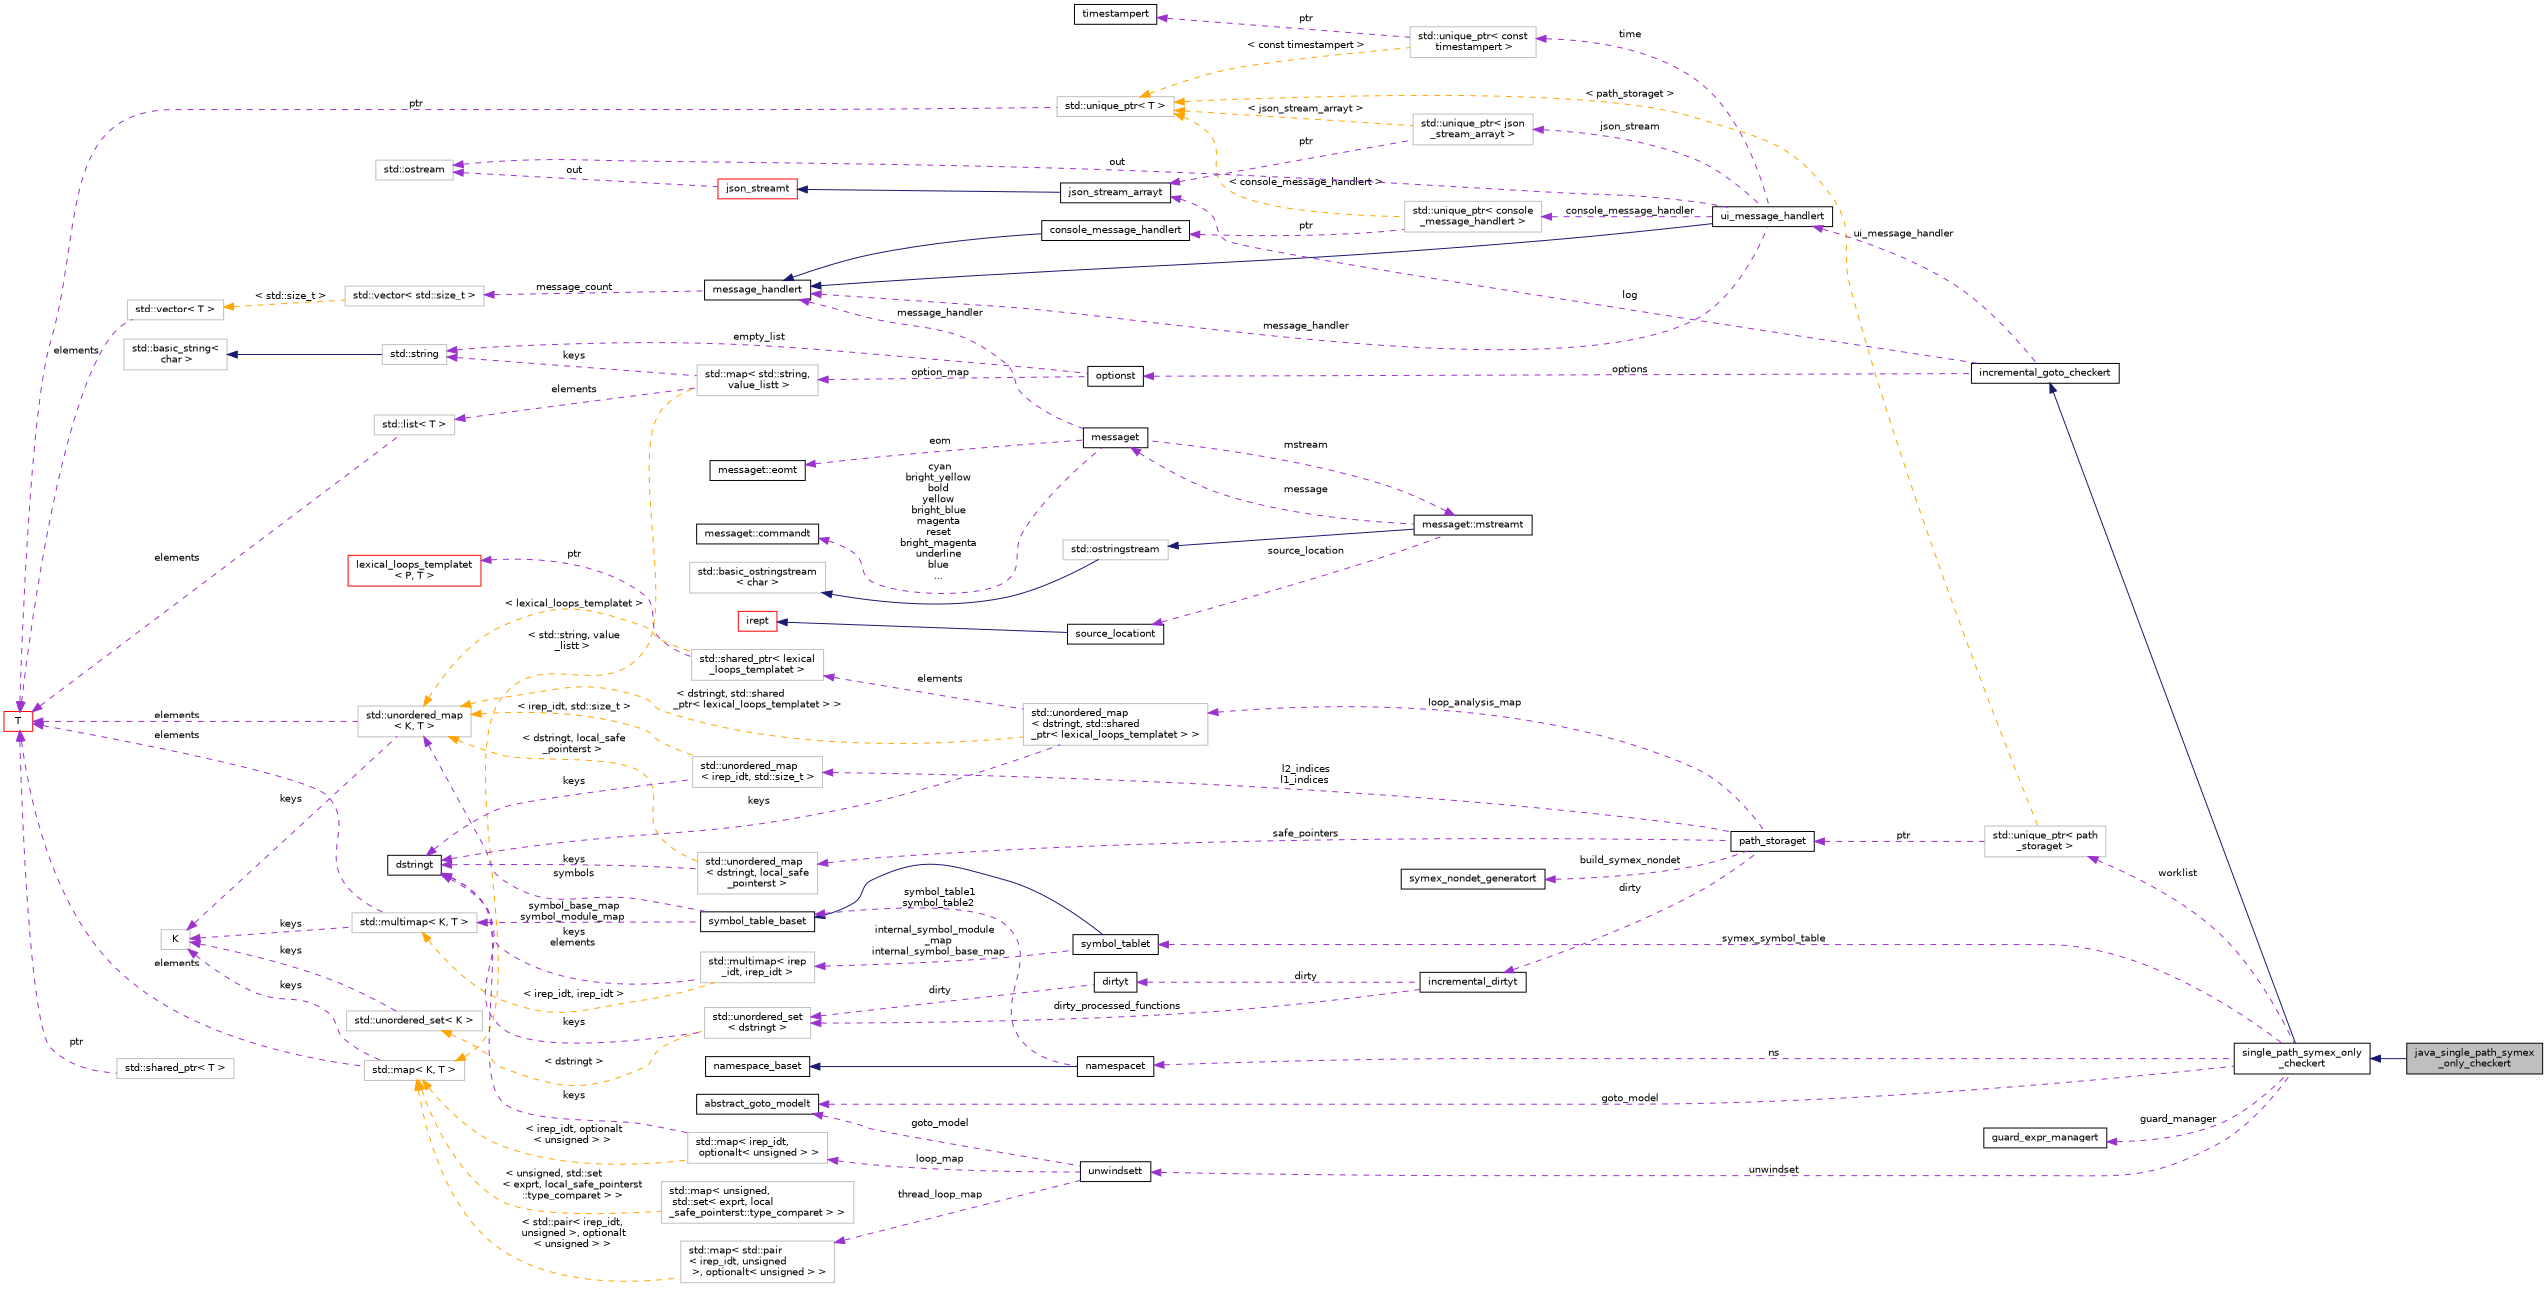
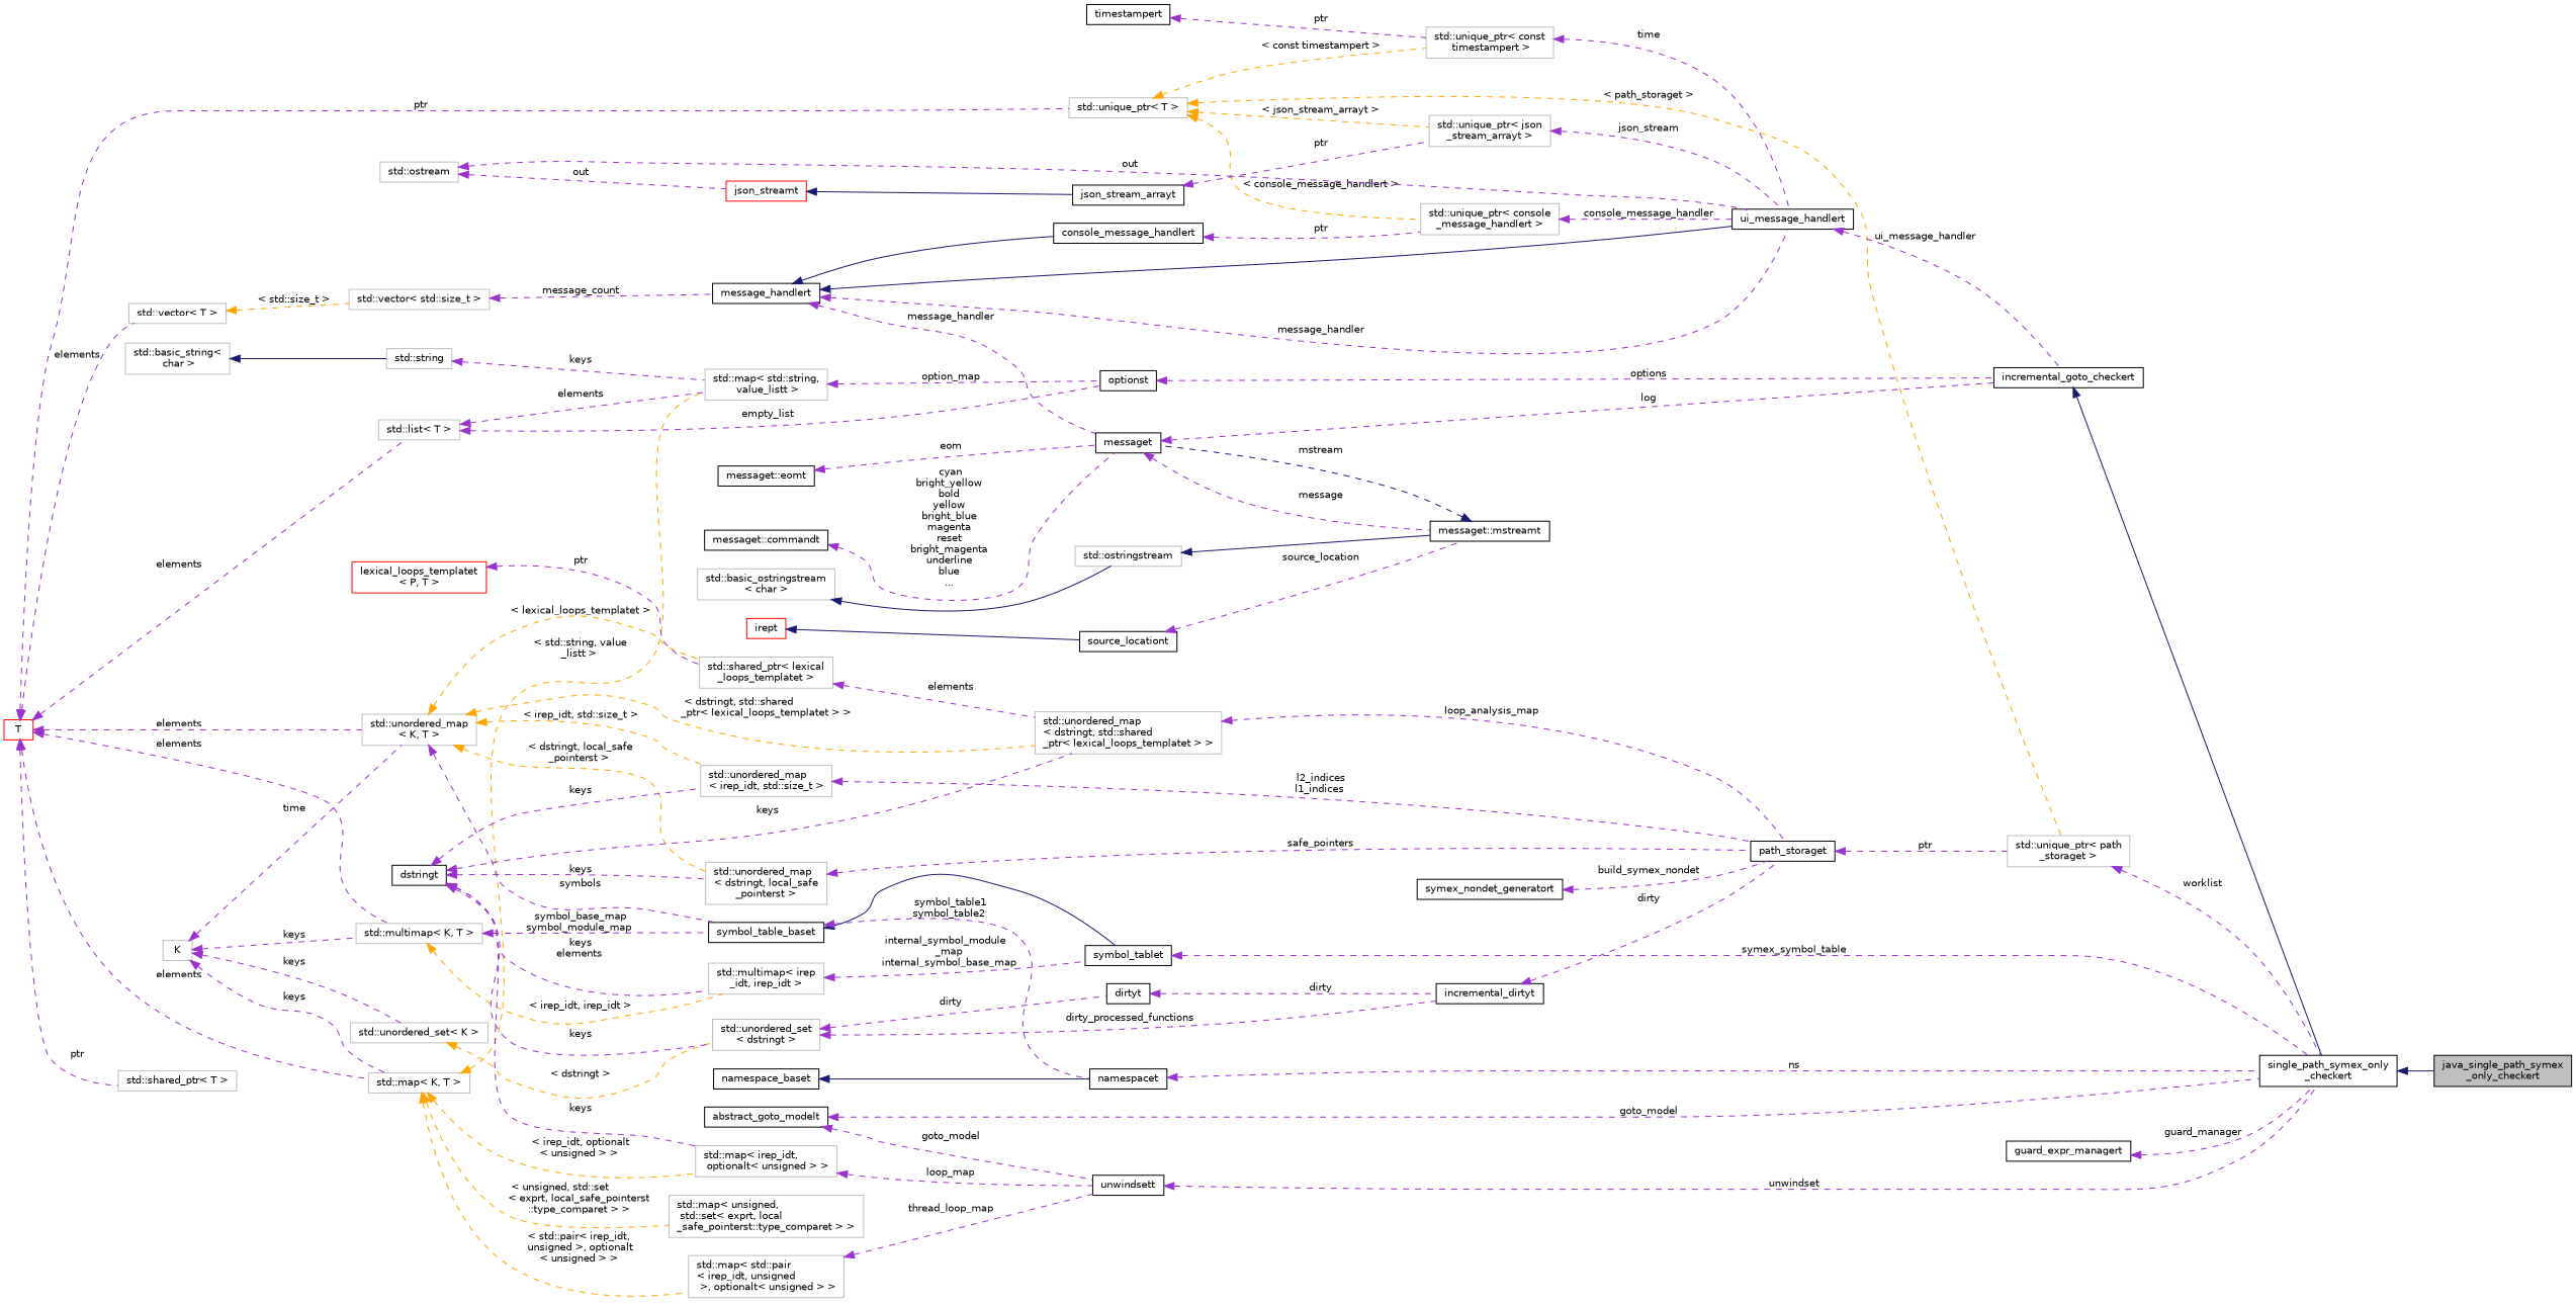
  digraph {
    rankdir=LR
    node [color=grey75 fontname=Helvetica fontsize=10 shape=record]
    edge [color=darkorchid3 dir=back fontname=Helvetica fontsize=10 labelfontname=Helvetica labelfontsize=10 style=dashed]
    n1 [color=black fillcolor=grey75 fontcolor=black height=0.2 label="java_single_path_symex\l_only_checkert" style=filled width=0.4]
    n2 [color=black height=0.2 label="single_path_symex_only\l_checkert" width=0.4]
    n3 [color=black height=0.2 label=incremental_goto_checkert width=0.4]
    n4 [color=black height=0.2 label=optionst width=0.4]
    n5 [height=0.2 label="std::list\< T \>" width=0.4]
    n6 [height=0.2 label="std::map\< std::string,\l value_listt \>" width=0.4]
    n7 [color=red height=0.2 label=T width=0.4]
    n8 [height=0.2 label="std::map\< K, T \>" width=0.4]
    n9 [height=0.2 label="std::vector\< T \>" width=0.4]
    n10 [height=0.2 label="std::unique_ptr\< T \>" width=0.4]
    n11 [height=0.2 label="std::unordered_map\l\< K, T \>" width=0.4]
    n12 [height=0.2 label="std::shared_ptr\< T \>" width=0.4]
    n13 [height=0.2 label="std::multimap\< K, T \>" width=0.4]
    n14 [height=0.2 label="std::map\< unsigned,\l std::set\< exprt, local\l_safe_pointerst::type_comparet \> \>" width=0.4]
    n15 [height=0.2 label="std::map\< std::pair\l\< irep_idt, unsigned\l \>, optionalt\< unsigned \> \>" width=0.4]
    n16 [height=0.2 label="std::map\< irep_idt,\l optionalt\< unsigned \> \>" width=0.4]
    n17 [height=0.2 label="std::vector\< std::size_t \>" width=0.4]
    n18 [height=0.2 label="std::unique_ptr\< json\l_stream_arrayt \>" width=0.4]
    n19 [height=0.2 label="std::unique_ptr\< console\l_message_handlert \>" width=0.4]
    n20 [height=0.2 label="std::unique_ptr\< const\l timestampert \>" width=0.4]
    n21 [height=0.2 label="std::unique_ptr\< path\l_storaget \>" width=0.4]
    n22 [height=0.2 label="std::unordered_map\l\< dstringt, local_safe\l_pointerst \>" width=0.4]
    n23 [height=0.2 label="std::unordered_map\l\< dstringt, std::shared\l_ptr\< lexical_loops_templatet \> \>" width=0.4]
    n24 [height=0.2 label="std::unordered_map\l\< irep_idt, std::size_t \>" width=0.4]
    n25 [color=black height=0.2 label=symbol_table_baset width=0.4]
    n26 [height=0.2 label="std::shared_ptr\< lexical\l_loops_templatet \>" width=0.4]
    n27 [height=0.2 label="std::multimap\< irep\l_idt, irep_idt \>" width=0.4]
    n28 [height=0.2 label="std::string" width=0.4]
    n29 [height=0.2 label="std::basic_string\<\l char \>" width=0.4]
    n30 [color=black height=0.2 label=unwindsett width=0.4]
    n31 [height=0.2 label=K width=0.4]
    n32 [height=0.2 label="std::unordered_set\< K \>" width=0.4]
    n33 [height=0.2 label="std::unordered_set\l\< dstringt \>" width=0.4]
    n34 [color=black height=0.2 label=messaget width=0.4]
    n35 [color=black height=0.2 label="messaget::mstreamt" width=0.4]
    n36 [color=black height=0.2 label=message_handlert width=0.4]
    n37 [color=black height=0.2 label=ui_message_handlert width=0.4]
    n38 [color=black height=0.2 label=console_message_handlert width=0.4]
    n39 [color=black height=0.2 label="messaget::commandt" width=0.4]
    n40 [height=0.2 label="std::ostringstream" width=0.4]
    n41 [height=0.2 label="std::basic_ostringstream\l\< char \>" width=0.4]
    n42 [color=black height=0.2 label=source_locationt width=0.4]
    n43 [color=red height=0.2 label=irept width=0.4]
    n44 [color=black height=0.2 label="messaget::eomt" width=0.4]
    n45 [color=black height=0.2 label=json_stream_arrayt width=0.4]
    n46 [color=red height=0.2 label=json_streamt width=0.4]
    n47 [height=0.2 label="std::ostream" width=0.4]
    n48 [color=black height=0.2 label=timestampert width=0.4]
    n49 [color=black height=0.2 label=path_storaget width=0.4]
    n50 [color=black height=0.2 label=dstringt width=0.4]
    n51 [color=black height=0.2 label=incremental_dirtyt width=0.4]
    n52 [color=black height=0.2 label=dirtyt width=0.4]
    n53 [color=black height=0.2 label=symbol_tablet width=0.4]
    n54 [color=black height=0.2 label=namespacet width=0.4]
    n55 [color=black height=0.2 label=symex_nondet_generatort width=0.4]
    n56 [color=red height=0.2 label="lexical_loops_templatet\l\< P, T \>" width=0.4]
    n57 [color=black height=0.2 label=guard_expr_managert width=0.4]
    n58 [color=black height=0.2 label=namespace_baset width=0.4]
    n59 [color=black height=0.2 label=abstract_goto_modelt width=0.4]
    n2 -> n1 [color=midnightblue style=solid]
    n3 -> n2 [color=midnightblue style=solid]
    n4 -> n3 [label=" options"]
-   n28 -> n4 [label=" empty_list"]
+   n5 -> n4 [label=" empty_list"]
    n5 -> n6 [label=" elements"]
    n6 -> n4 [label=" option_map"]
    n7 -> n5 [label=" elements"]
    n7 -> n8 [label=" elements"]
    n7 -> n9 [label=" elements"]
    n7 -> n10 [label=" ptr"]
    n7 -> n11 [label=" elements"]
    n7 -> n12 [label=" ptr"]
    n7 -> n13 [label=" elements"]
    n8 -> n6 [color=orange label=" \< std::string, value\l_listt \>"]
    n8 -> n14 [color=orange label=" \< unsigned, std::set\l\< exprt, local_safe_pointerst\l::type_comparet \> \>"]
    n8 -> n15 [color=orange label=" \< std::pair\< irep_idt,\l unsigned \>, optionalt\l\< unsigned \> \>"]
    n8 -> n16 [color=orange label=" \< irep_idt, optionalt\l\< unsigned \> \>"]
    n9 -> n17 [color=orange label=" \< std::size_t \>"]
    n10 -> n18 [color=orange label=" \< json_stream_arrayt \>"]
    n10 -> n19 [color=orange label=" \< console_message_handlert \>"]
    n10 -> n20 [color=orange label=" \< const timestampert \>"]
    n10 -> n21 [color=orange label=" \< path_storaget \>"]
    n11 -> n22 [color=orange label=" \< dstringt, local_safe\l_pointerst \>"]
    n11 -> n23 [color=orange label=" \< dstringt, std::shared\l_ptr\< lexical_loops_templatet \> \>"]
    n11 -> n24 [color=orange label=" \< irep_idt, std::size_t \>"]
    n11 -> n25 [label=" symbols"]
    n11 -> n26 [color=orange label=" \< lexical_loops_templatet \>"]
    n13 -> n25 [label=" symbol_base_map\nsymbol_module_map"]
    n13 -> n27 [color=orange label=" \< irep_idt, irep_idt \>"]
    n15 -> n30 [label=" thread_loop_map"]
    n16 -> n30 [label=" loop_map"]
    n17 -> n36 [label=" message_count"]
    n18 -> n37 [label=" json_stream"]
    n19 -> n37 [label=" console_message_handler"]
    n20 -> n37 [label=" time"]
    n21 -> n2 [label=" worklist"]
    n22 -> n49 [label=" safe_pointers"]
    n23 -> n49 [label=" loop_analysis_map"]
    n24 -> n49 [label=" l2_indices\nl1_indices"]
    n25 -> n53 [color=midnightblue style=solid]
    n25 -> n54 [label=" symbol_table1\nsymbol_table2"]
    n26 -> n23 [label=" elements"]
    n27 -> n53 [label=" internal_symbol_module\l_map\ninternal_symbol_base_map"]
    n28 -> n6 [label=" keys"]
    n29 -> n28 [color=midnightblue style=solid]
    n30 -> n2 [label=" unwindset"]
    n31 -> n8 [label=" keys"]
-   n31 -> n11 [label=" keys"]
+   n31 -> n11 [label=" time"]
    n31 -> n13 [label=" keys"]
    n31 -> n32 [label=" keys"]
    n32 -> n33 [color=orange label=" \< dstringt \>"]
    n33 -> n51 [label=" dirty_processed_functions"]
    n33 -> n52 [label=" dirty"]
-   n45 -> n3 [label=" log"]
+   n34 -> n3 [label=" log"]
    n34 -> n35 [label=" message"]
-   n35 -> n34 [label=" mstream"]
+   n35 -> n34 [color=midnightblue label=" mstream"]
    n36 -> n34 [label=" message_handler"]
    n36 -> n37 [color=midnightblue style=solid]
    n36 -> n37 [label=" message_handler"]
    n36 -> n38 [color=midnightblue style=solid]
    n37 -> n3 [label=" ui_message_handler"]
    n38 -> n19 [label=" ptr"]
    n39 -> n34 [label=" cyan\nbright_yellow\nbold\nyellow\nbright_blue\nmagenta\nreset\nbright_magenta\nunderline\nblue\n..."]
    n40 -> n35 [color=midnightblue style=solid]
    n41 -> n40 [color=midnightblue style=solid]
    n42 -> n35 [label=" source_location"]
    n43 -> n42 [color=midnightblue style=solid]
    n44 -> n34 [label=" eom"]
    n45 -> n18 [label=" ptr"]
    n46 -> n45 [color=midnightblue style=solid]
    n47 -> n37 [label=" out"]
    n47 -> n46 [label=" out"]
    n48 -> n20 [label=" ptr"]
    n49 -> n21 [label=" ptr"]
    n50 -> n16 [label=" keys"]
    n50 -> n22 [label=" keys"]
    n50 -> n23 [label=" keys"]
    n50 -> n24 [label=" keys"]
    n50 -> n27 [label=" keys\nelements"]
    n50 -> n33 [label=" keys"]
    n51 -> n49 [label=" dirty"]
    n52 -> n51 [label=" dirty"]
    n53 -> n2 [label=" symex_symbol_table"]
    n54 -> n2 [label=" ns"]
    n55 -> n49 [label=" build_symex_nondet"]
    n56 -> n26 [label=" ptr"]
    n57 -> n2 [label=" guard_manager"]
    n58 -> n54 [color=midnightblue style=solid]
    n59 -> n2 [label=" goto_model"]
    n59 -> n30 [label=" goto_model"]
  }
